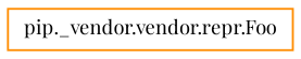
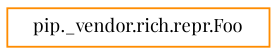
  digraph {
    rankdir=LR
    fontname="Playfair Display"
-   n1 [color=darkorange fillcolor=white fontname="Playfair Display" fontsize=10 height=0.2 label="pip._vendor.vendor.repr.Foo" shape=record style=filled width=0.4]
+   n1 [color=darkorange fillcolor=white fontname="Playfair Display" fontsize=10 height=0.2 label="pip._vendor.rich.repr.Foo" shape=record style=filled width=0.4]
  }
